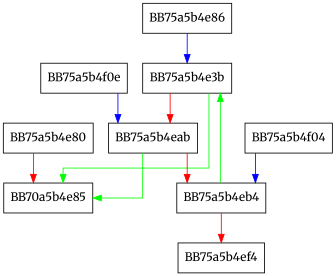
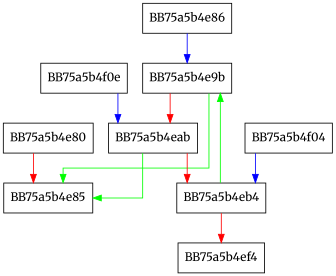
  digraph {
    fontname=Merriweather
    splines=ortho
    node [fontname=Merriweather shape=box]
    edge [color=red fontname=Merriweather]
    BB75a5b4e80
-   BB75a5b4e85 [label=BB70a5b4e85]
+   BB75a5b4e85
    BB75a5b4e86
-   BB75a5b4e9b [label=BB75a5b4e3b]
+   BB75a5b4e9b
    BB75a5b4eab
    BB75a5b4f0e
    BB75a5b4eb4
    BB75a5b4f04
    BB75a5b4ef4
    BB75a5b4e80 -> BB75a5b4e85
    BB75a5b4e86 -> BB75a5b4e9b [color=blue]
    BB75a5b4e9b -> BB75a5b4e85 [color=green]
    BB75a5b4e9b -> BB75a5b4eab
    BB75a5b4eab -> BB75a5b4e85 [color=green]
    BB75a5b4eab -> BB75a5b4eb4
    BB75a5b4f0e -> BB75a5b4eab [color=blue]
    BB75a5b4eb4 -> BB75a5b4e9b [color=green]
    BB75a5b4eb4 -> BB75a5b4ef4
    BB75a5b4f04 -> BB75a5b4eb4 [color=blue]
  }
